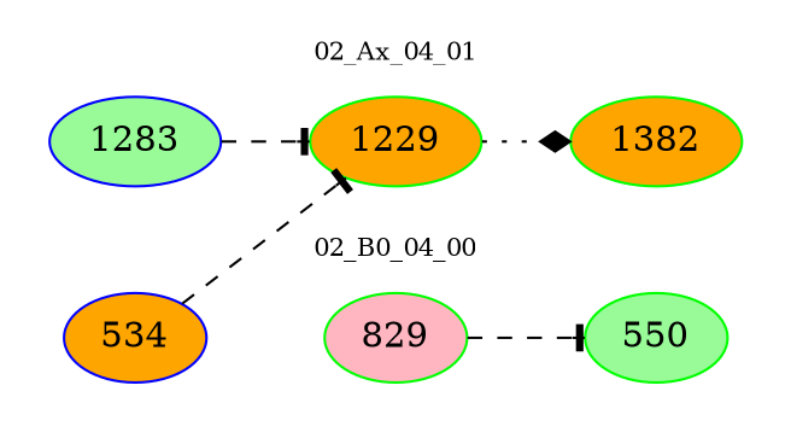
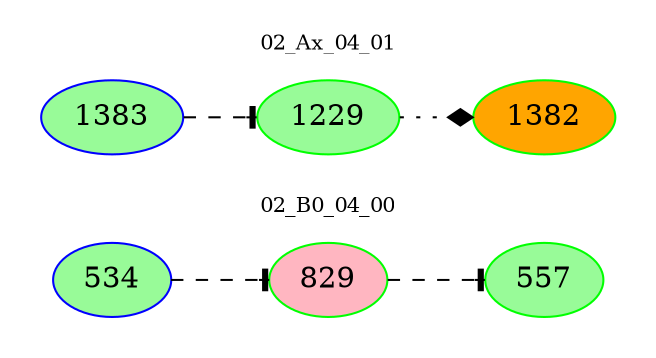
  digraph {
    rankdir=LR
    node [color=green fillcolor=palegreen style=filled]
    edge [arrowhead=tee color=black style=dashed]
-   n1 [color=blue label=1283]
-   n2 [fillcolor=orange label=1229]
+   n1 [color=blue label=1383]
+   n2 [label=1229]
    n3 [fillcolor=orange label=1382]
-   n4 [color=blue fillcolor=orange label=534]
+   n4 [color=blue label=534]
    n5 [fillcolor=lightpink label=829]
-   n6 [label=550]
+   n6 [label=557]
    subgraph cluster_1 {
      color=white
      fontsize=10
      label="02_Ax_04_01"
      n1
      n2
      n3
    }
    subgraph cluster_2 {
      color=white
      fontsize=10
      label="02_B0_04_00"
      n4
      n5
      n6
    }
    n1 -> n2
    n2 -> n3 [arrowhead=diamond style=dotted]
-   n4 -> n2
+   n4 -> n5
    n5 -> n6
  }
